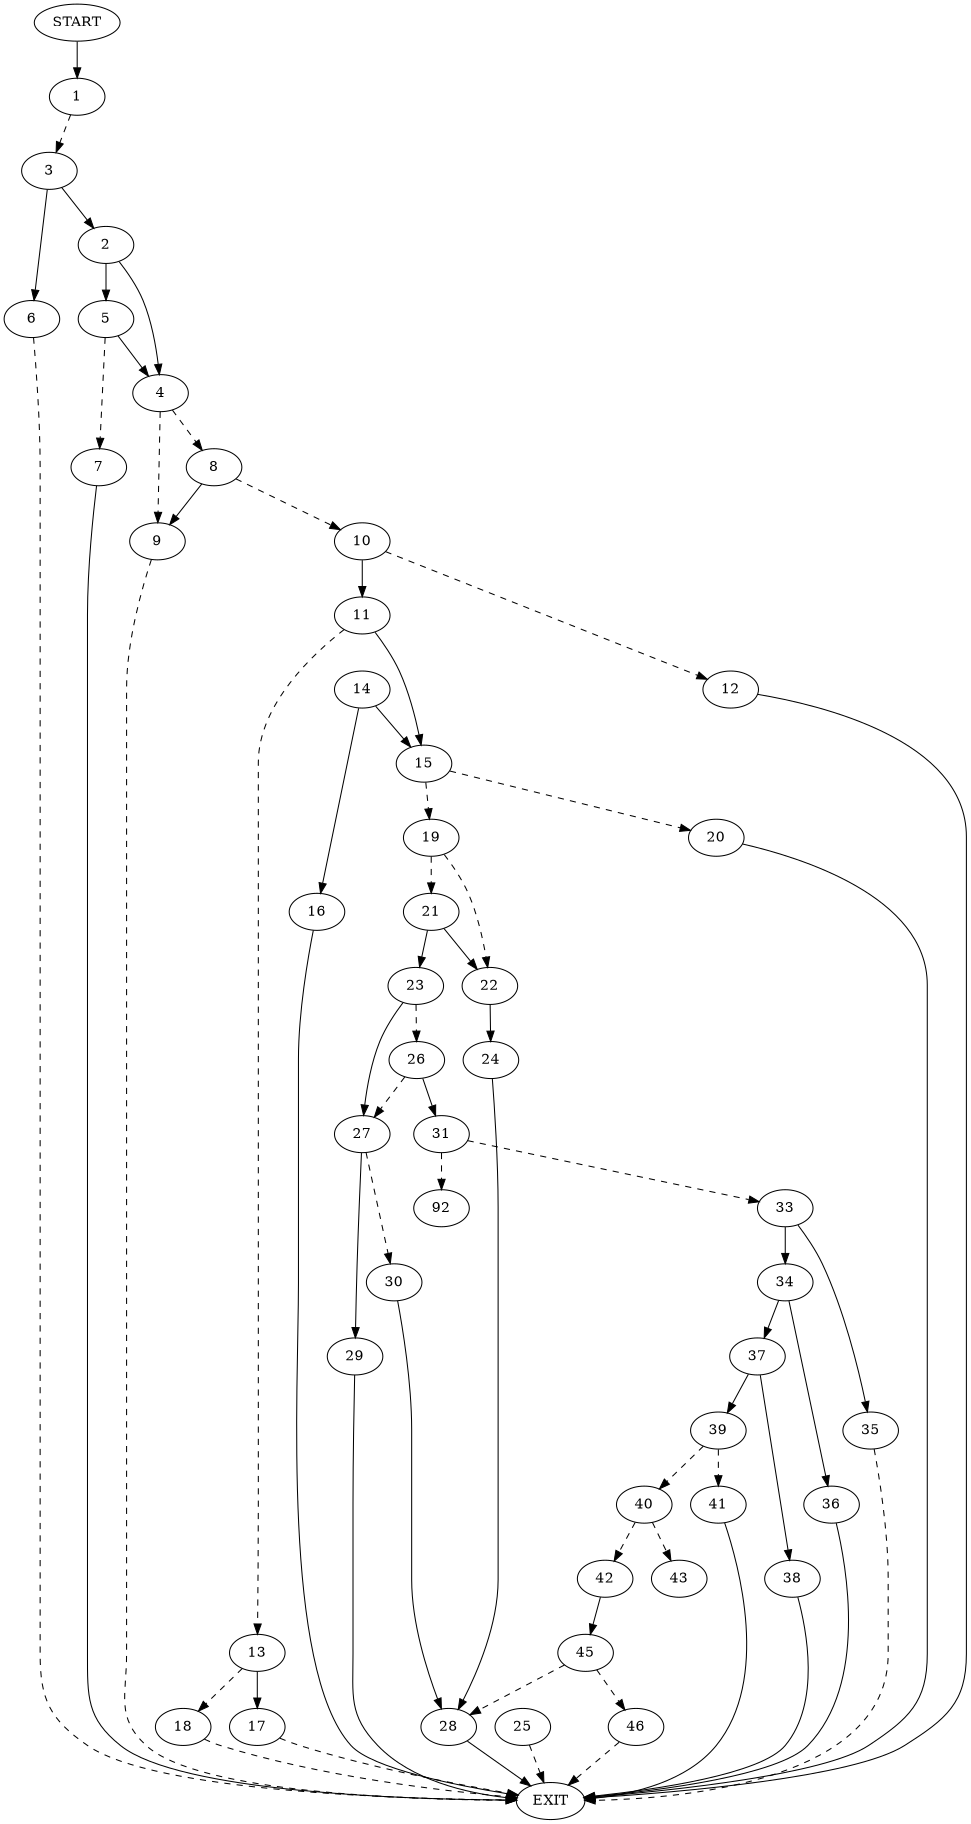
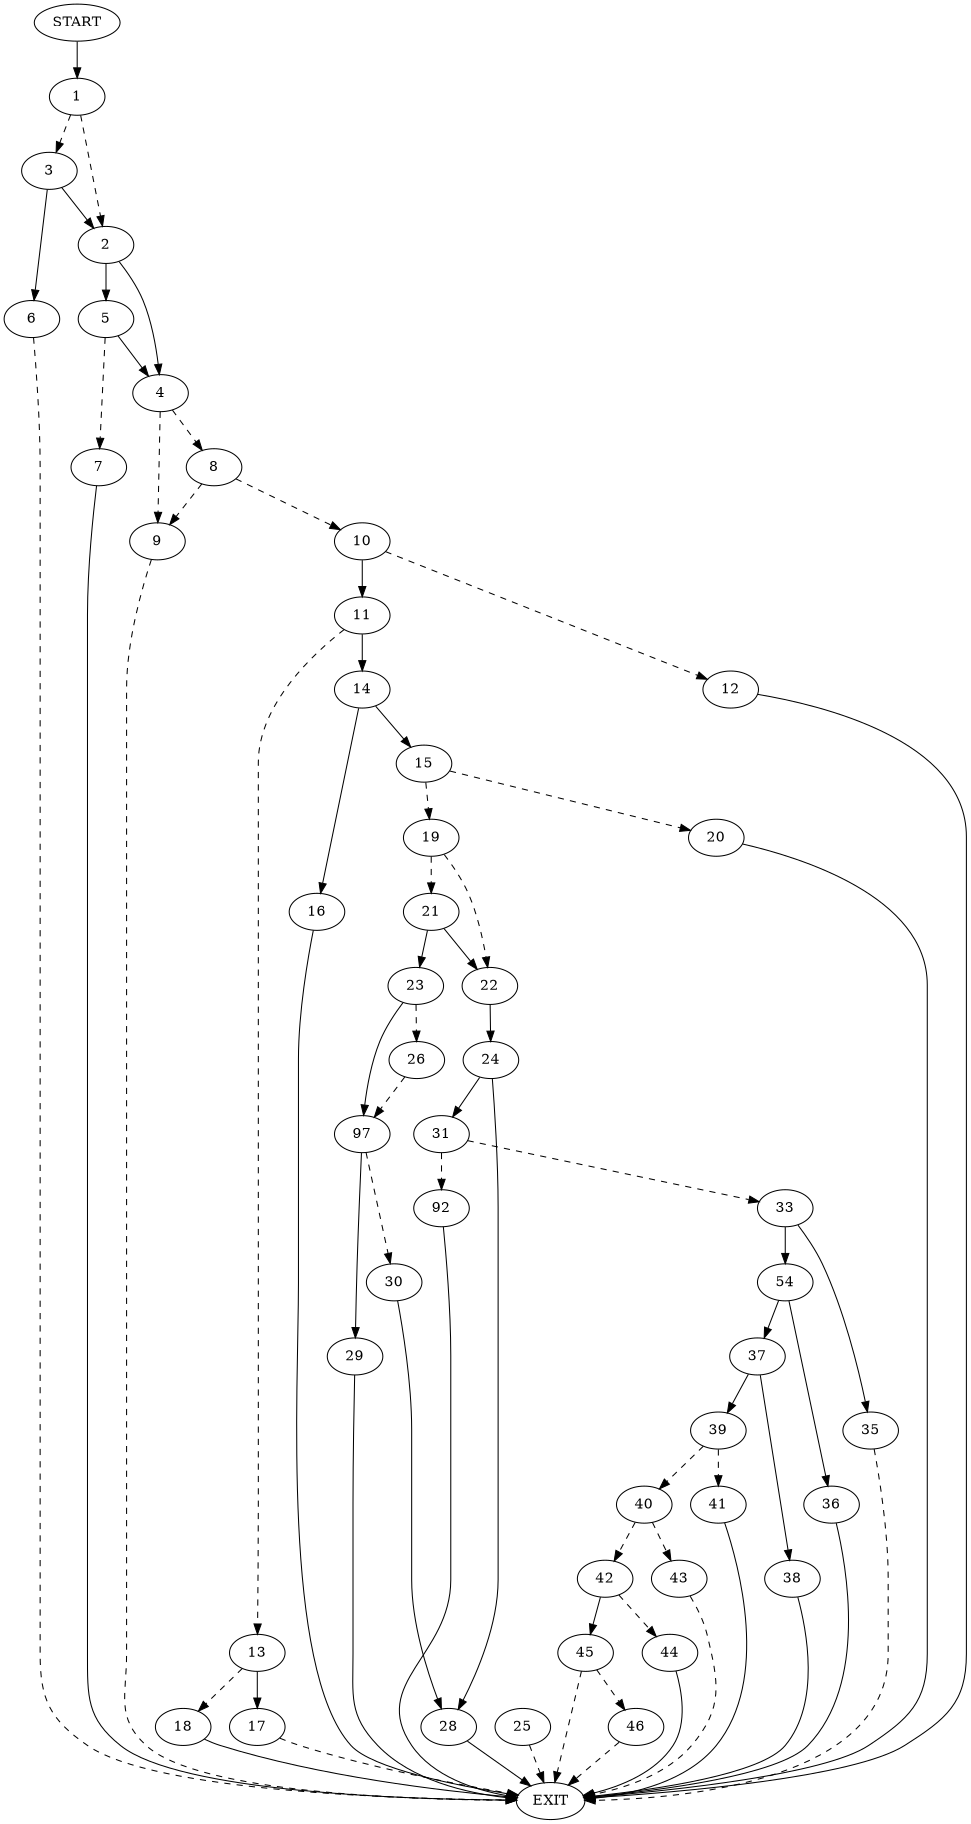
  digraph {
    edge [style=solid]
    n1 [label=START]
    1
    2
    3
    n5 [label=EXIT]
    4
    5
    6
    8
    9
    7
    10
    11
    12
    13
    14
    17
    18
    15
    16
    19
    20
    21
    22
    23
    24
    26
-   27
+   27 [label=97]
    28
    25
    31
    29
    30
    n34 [label=92]
    33
-   34
+   34 [label=54]
    35
    36
    37
    38
    39
    40
    41
    42
    43
+   44
    45
    46
    n1 -> 1
+   1 -> 2 [style=dashed]
    1 -> 3 [style=dashed]
    2 -> 4
    2 -> 5
    3 -> 2
    3 -> 6
    4 -> 8 [style=dashed]
    4 -> 9 [style=dashed]
    5 -> 4
    5 -> 7 [style=dashed]
    6 -> n5 [style=dashed]
-   8 -> 9
+   8 -> 9 [style=dashed]
    8 -> 10 [style=dashed]
    9 -> n5 [style=dashed]
    7 -> n5
    10 -> 11
    10 -> 12 [style=dashed]
    11 -> 13 [style=dashed]
-   11 -> 15
+   11 -> 14
    12 -> n5
    13 -> 17
    13 -> 18 [style=dashed]
    14 -> 15
    14 -> 16
    17 -> n5 [style=dashed]
-   18 -> n5 [style=dashed]
+   18 -> n5
    15 -> 19 [style=dashed]
    15 -> 20 [style=dashed]
    16 -> n5
    19 -> 21 [style=dashed]
    19 -> 22 [style=dashed]
    20 -> n5
    21 -> 22
    21 -> 23
    22 -> 24
    23 -> 26 [style=dashed]
    23 -> 27
    24 -> 28
    26 -> 27 [style=dashed]
-   26 -> 31
+   24 -> 31
    27 -> 29
    27 -> 30 [style=dashed]
    28 -> n5
    25 -> n5 [style=dashed]
    31 -> n34 [style=dashed]
    31 -> 33 [style=dashed]
    29 -> n5
    30 -> 28
+   n34 -> n5
    33 -> 34
    33 -> 35
    34 -> 36
    34 -> 37
    35 -> n5 [style=dashed]
    36 -> n5
    37 -> 38
    37 -> 39
    38 -> n5
    39 -> 40 [style=dashed]
    39 -> 41 [style=dashed]
    40 -> 42 [style=dashed]
    40 -> 43 [style=dashed]
    41 -> n5
+   42 -> 44 [style=dashed]
    42 -> 45
-   45 -> 28 [style=dashed]
+   43 -> n5 [style=dashed]
+   44 -> n5
+   45 -> n5 [style=dashed]
    45 -> 46 [style=dashed]
    46 -> n5 [style=dashed]
  }
